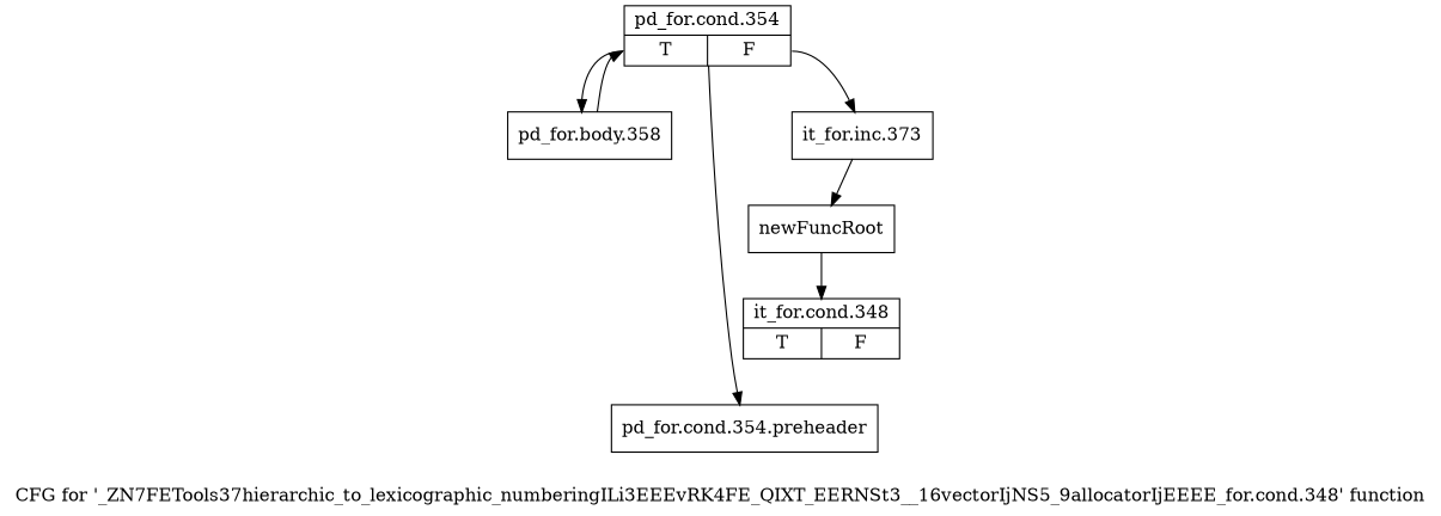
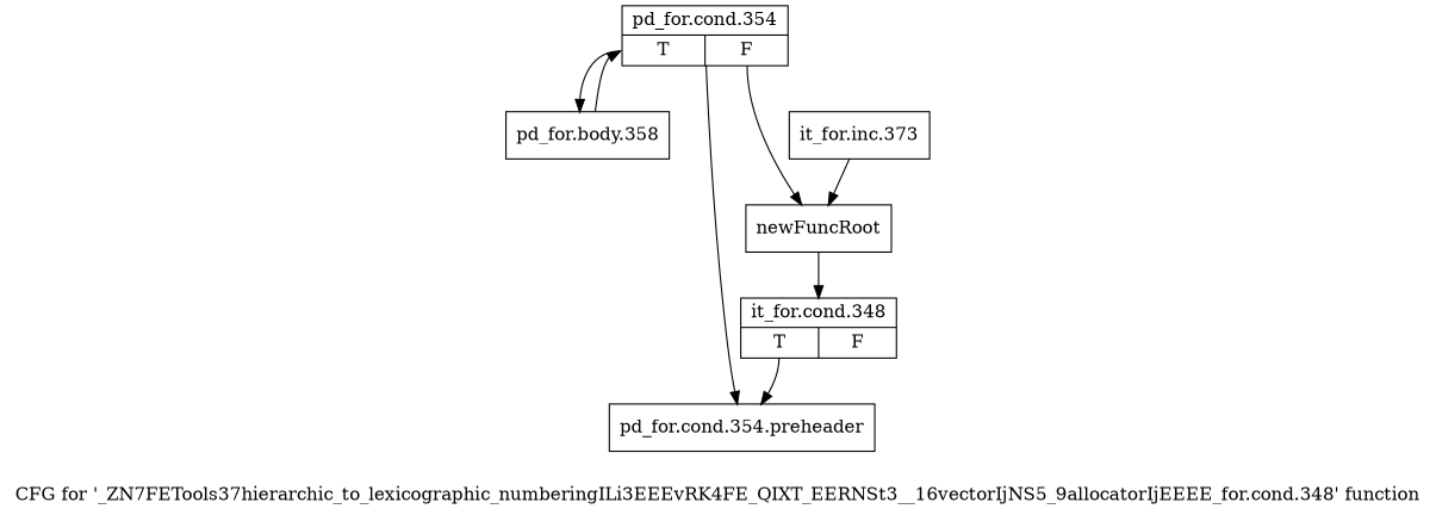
  digraph {
    label="CFG for '_ZN7FETools37hierarchic_to_lexicographic_numberingILi3EEEvRK4FE_QIXT_EERNSt3__16vectorIjNS5_9allocatorIjEEEE_for.cond.348' function"
    node [shape=record]
    n1 [label="{newFuncRoot}"]
    n2 [label="{it_for.cond.348|{<s0>T|<s1>F}}"]
    n3 [label="{pd_for.cond.354.preheader}"]
    n4 [label="{pd_for.cond.354|{<s0>T|<s1>F}}"]
    n5 [label="{pd_for.body.358}"]
    n6 [label="{it_for.inc.373}"]
    n1 -> n2
+   n2 -> n3 [tailport=s0]
    n4 -> n3
    n4 -> n5 [tailport=s0]
-   n4 -> n6 [tailport=s1]
+   n4 -> n1 [tailport=s1]
    n5 -> n4
    n6 -> n1
  }
